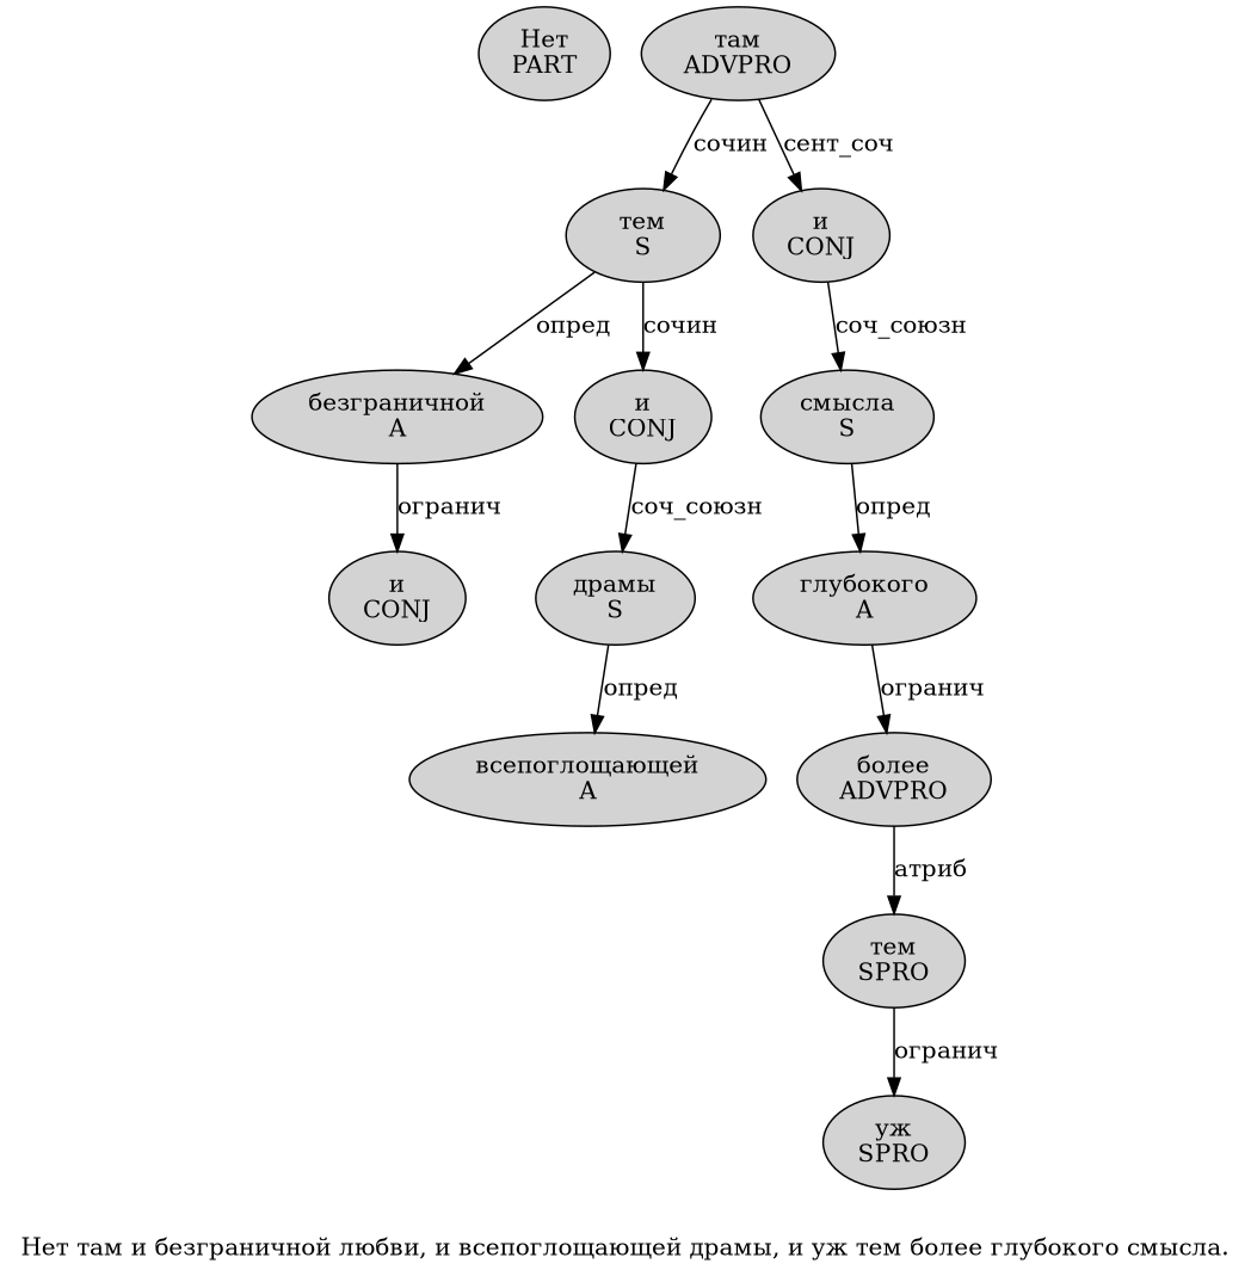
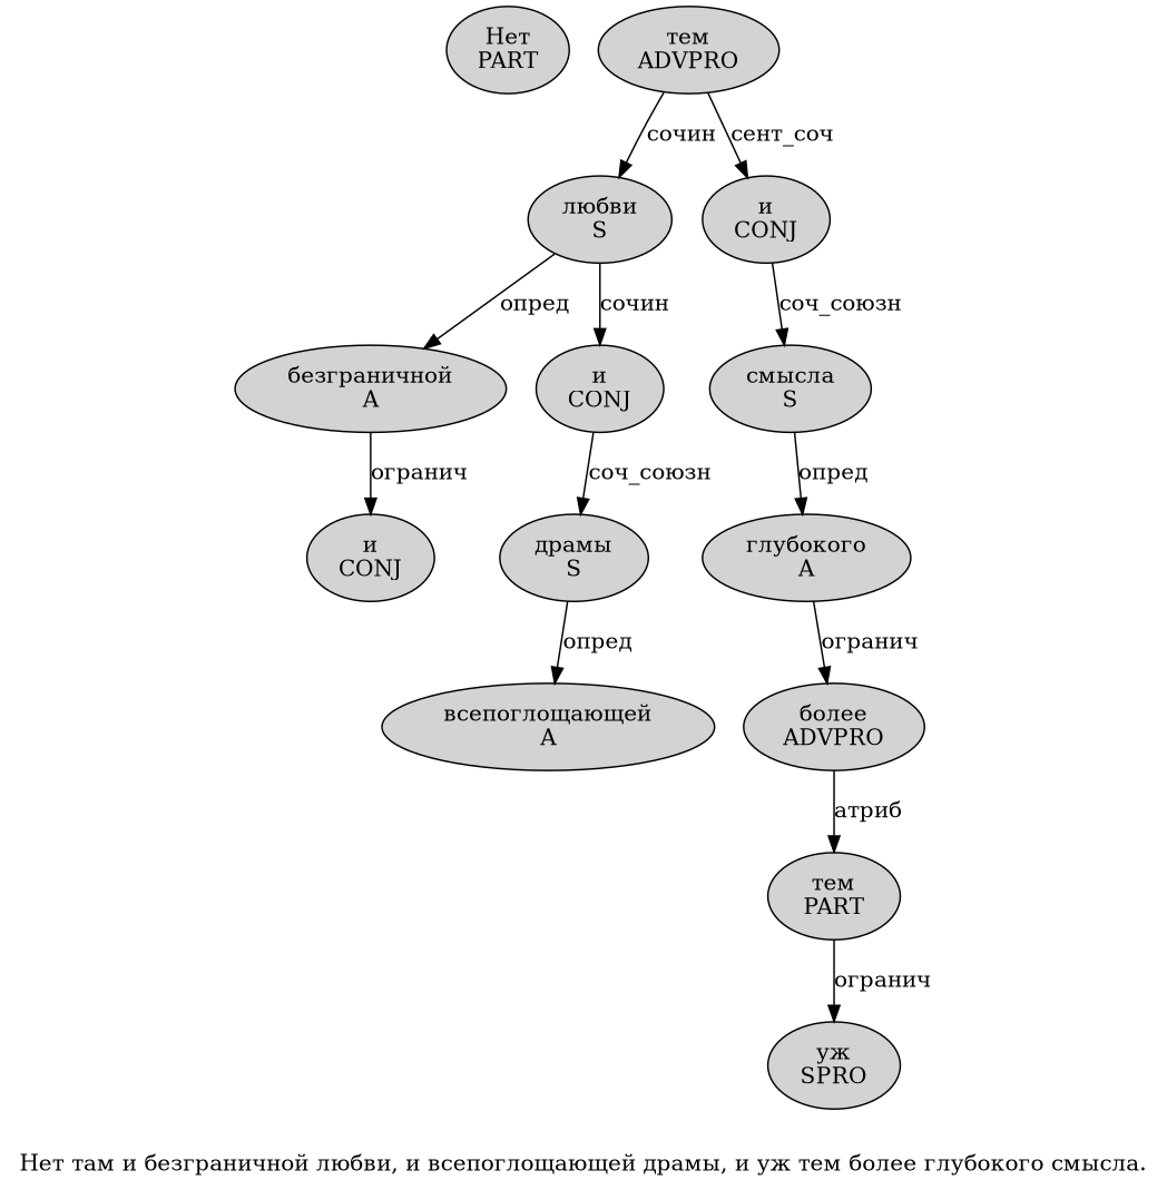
  digraph {
    label="Нет там и безграничной любви, и всепоглощающей драмы, и уж тем более глубокого смысла."
    node [fillcolor=lightgray penwidth=1 shape=ellipse style=filled]
    n1 [label="Нет\nPART"]
-   n2 [label="там\nADVPRO"]
-   n3 [label="тем\nS"]
+   n2 [label="тем\nADVPRO"]
+   n3 [label="любви\nS"]
    n4 [label="и\nCONJ"]
    n5 [label="безграничной\nA"]
    n6 [label="и\nCONJ"]
    n7 [label="смысла\nS"]
    n8 [label="и\nCONJ"]
    n9 [label="драмы\nS"]
    n10 [label="всепоглощающей\nA"]
    n11 [label="глубокого\nA"]
    n12 [label="уж\nSPRO"]
-   n13 [label="тем\nSPRO"]
+   n13 [label="тем\nPART"]
    n14 [label="более\nADVPRO"]
    n2 -> n3 [label="сочин"]
    n2 -> n4 [label="сент_соч"]
    n3 -> n5 [label="опред"]
    n3 -> n6 [label="сочин"]
    n4 -> n7 [label="соч_союзн"]
    n5 -> n8 [label="огранич"]
    n6 -> n9 [label="соч_союзн"]
    n7 -> n11 [label="опред"]
    n9 -> n10 [label="опред"]
    n11 -> n14 [label="огранич"]
    n13 -> n12 [label="огранич"]
    n14 -> n13 [label="атриб"]
  }
